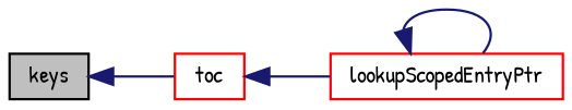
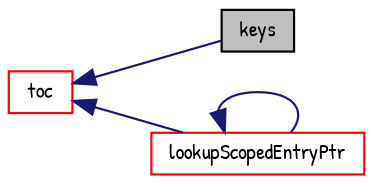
  digraph {
    fontname="Patrick Hand"
    rankdir=LR
    node [color=red fontname="Patrick Hand" fontsize=10 shape=record]
    edge [color=midnightblue dir=back fontname="Patrick Hand" fontsize=10 labelfontname=FreeSans labelfontsize=10 style=solid]
    n1 [color=black fillcolor=grey75 fontcolor=black height=0.2 label=keys style=filled width=0.4]
    n2 [height=0.2 label=toc width=0.4]
    n3 [height=0.2 label=lookupScopedEntryPtr width=0.4]
-   n1 -> n2
+   n2 -> n1
    n2 -> n3
    n3 -> n3
  }
